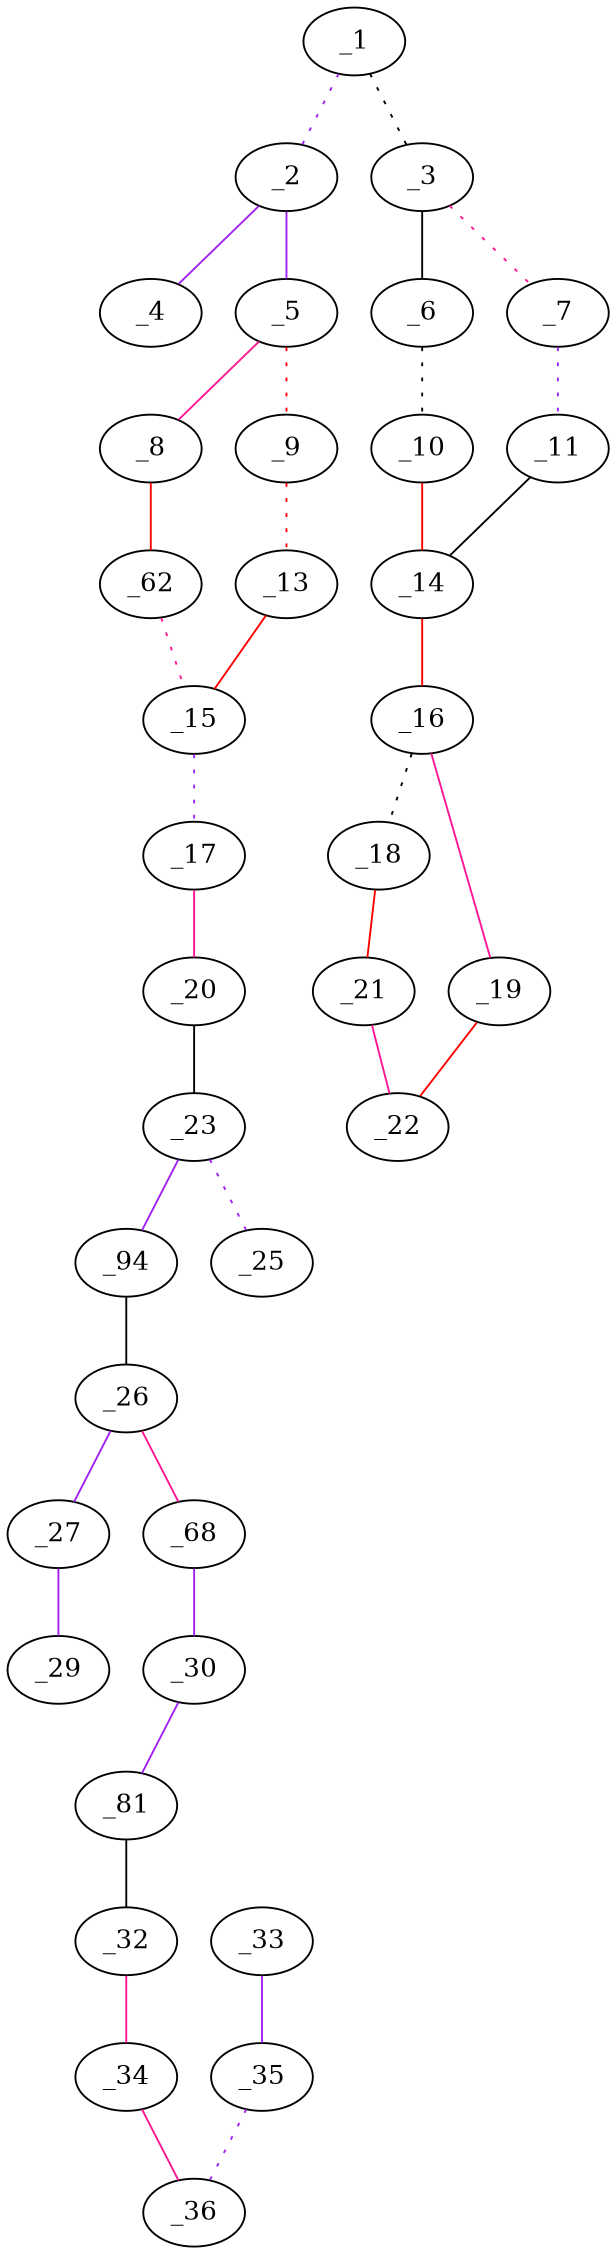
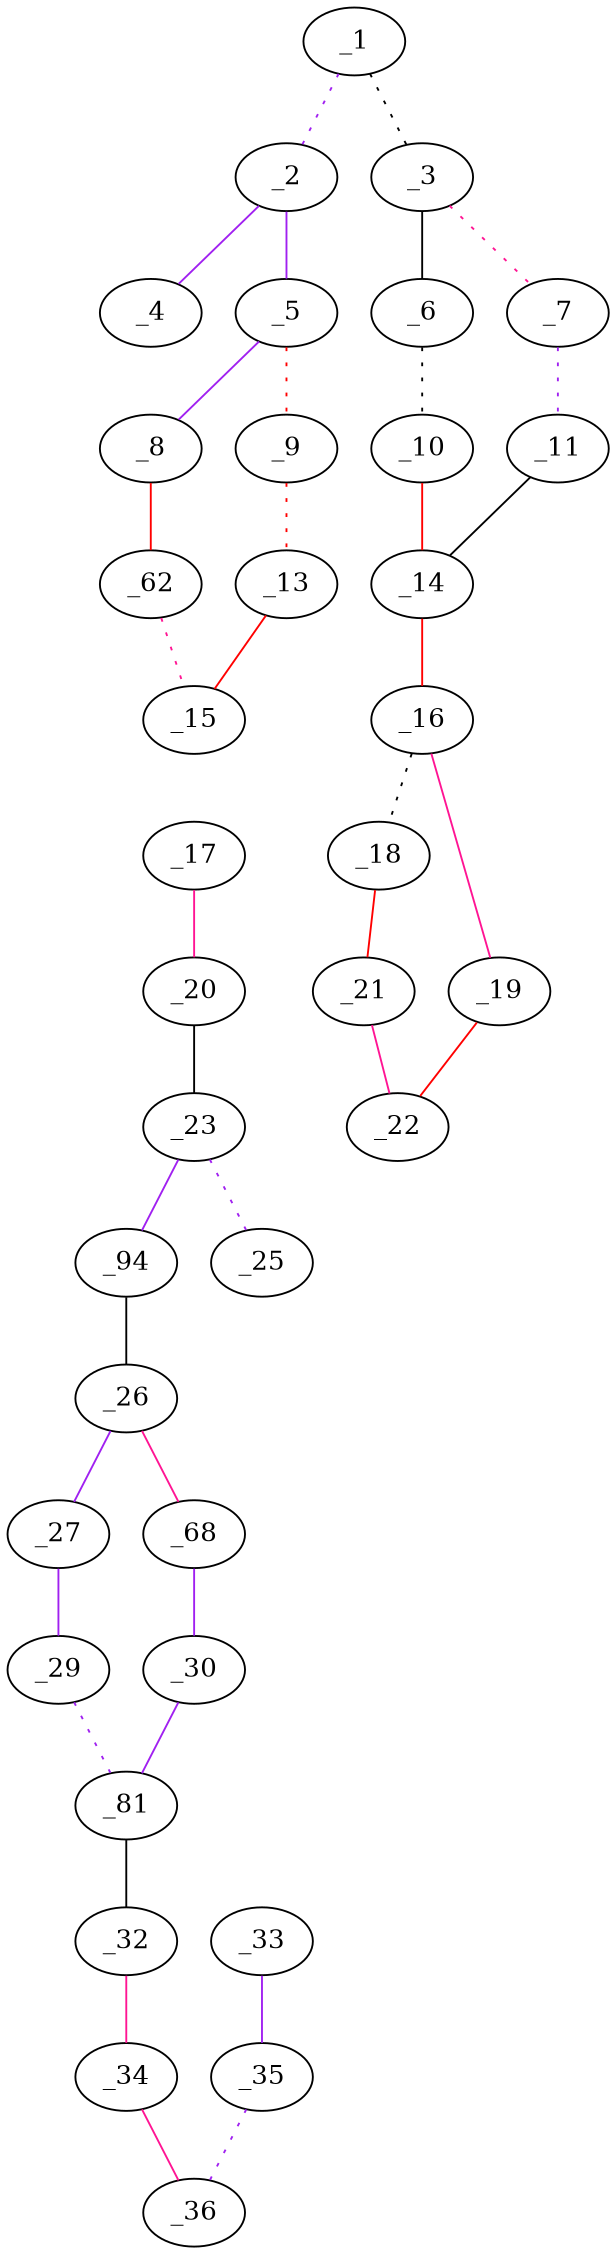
  graph {
    node [charge=0 chem=1 symbol="C  " x=4.5981 y=3.25]
    edge [color=purple style=solid valence=1]
    _1 [chem=4 symbol="N  " x=5.4641]
    _2 [y=2.75]
    _3 [x=5.4641 y=4.25]
    _4 [chem=2 symbol="O  " x=3.7321]
    _5 [y=1.75]
    _6 [x=6.3302 y=4.75]
    _7 [y=4.75]
    _8 [x=5.4641 y=1.25]
    _9 [x=3.7321 y=1.25]
    _10 [x=6.3302 y=5.75]
    _11 [y=5.75]
    n12 [label=_62 x=5.4641 y=0.25]
    _13 [x=3.7321 y=0.25]
    _14 [x=5.4641 y=6.25]
    _15 [y=-0.25]
    _16 [x=5.4641 y=7.25]
    _17 [y=-1.25]
    _18 [chem=4 symbol="N  " x=4.6551 y=7.8378]
    _19 [chem=4 symbol="N  " x=6.2732 y=7.8378]
    _20 [x=3.7321 y=-1.75]
    _21 [x=4.9642 y=8.7888]
    _22 [x=5.9642 y=8.7888]
    _23 [x=3.7321 y=-2.75]
    n24 [chem=4 label=_94 symbol="N  " x=2.866 y=-3.25]
    _25 [chem=2 symbol="O  " y=-3.25]
    _26 [x=2.866 y=-4.25]
    _27 [x=3.7321 y=-4.75]
    n28 [label=_68 x=2 y=-4.75]
    _29 [x=3.7321 y=-5.75]
    _30 [x=2 y=-5.75]
    n31 [label=_81 x=2.866 y=-6.25]
    _32 [x=2.866 y=-7.25]
    _34 [chem=4 symbol="N  " x=2.057 y=-7.8378]
    _33 [chem=4 symbol="N  " x=3.675 y=-7.8378]
    _35 [x=3.366 y=-8.7888]
    _36 [x=2.366 y=-8.7888]
    _1 -- _2 [style=dotted]
    _1 -- _3 [color=black style=dotted]
    _2 -- _4 [valence=2]
    _2 -- _5
    _3 -- _6 [color=black valence=2]
    _3 -- _7 [color=deeppink style=dotted]
-   _5 -- _8 [color=deeppink valence=2]
+   _5 -- _8 [valence=2]
    _5 -- _9 [color=red style=dotted]
    _6 -- _10 [color=black style=dotted]
    _7 -- _11 [style=dotted valence=2]
    _8 -- n12 [color=red]
    _9 -- _13 [color=red style=dotted valence=2]
    _10 -- _14 [color=red valence=2]
    _11 -- _14 [color=black]
    n12 -- _15 [color=deeppink style=dotted valence=2]
    _13 -- _15 [color=red]
    _14 -- _16 [color=red]
-   _15 -- _17 [style=dotted]
    _16 -- _18 [color=black style=dotted valence=2]
    _16 -- _19 [color=deeppink]
    _17 -- _20 [color=deeppink]
    _18 -- _21 [color=red]
    _19 -- _22 [color=red]
    _20 -- _23 [color=black]
    _21 -- _22 [color=deeppink]
    _23 -- n24
    _23 -- _25 [style=dotted valence=2]
    n24 -- _26 [color=black]
    _26 -- _27 [valence=2]
    _26 -- n28 [color=deeppink]
    _27 -- _29
    n28 -- _30 [valence=2]
+   _29 -- n31 [style=dotted valence=2]
    _30 -- n31
    n31 -- _32 [color=black]
    _32 -- _34 [color=deeppink]
    _34 -- _36 [color=deeppink]
    _33 -- _35
    _35 -- _36 [style=dotted]
  }
